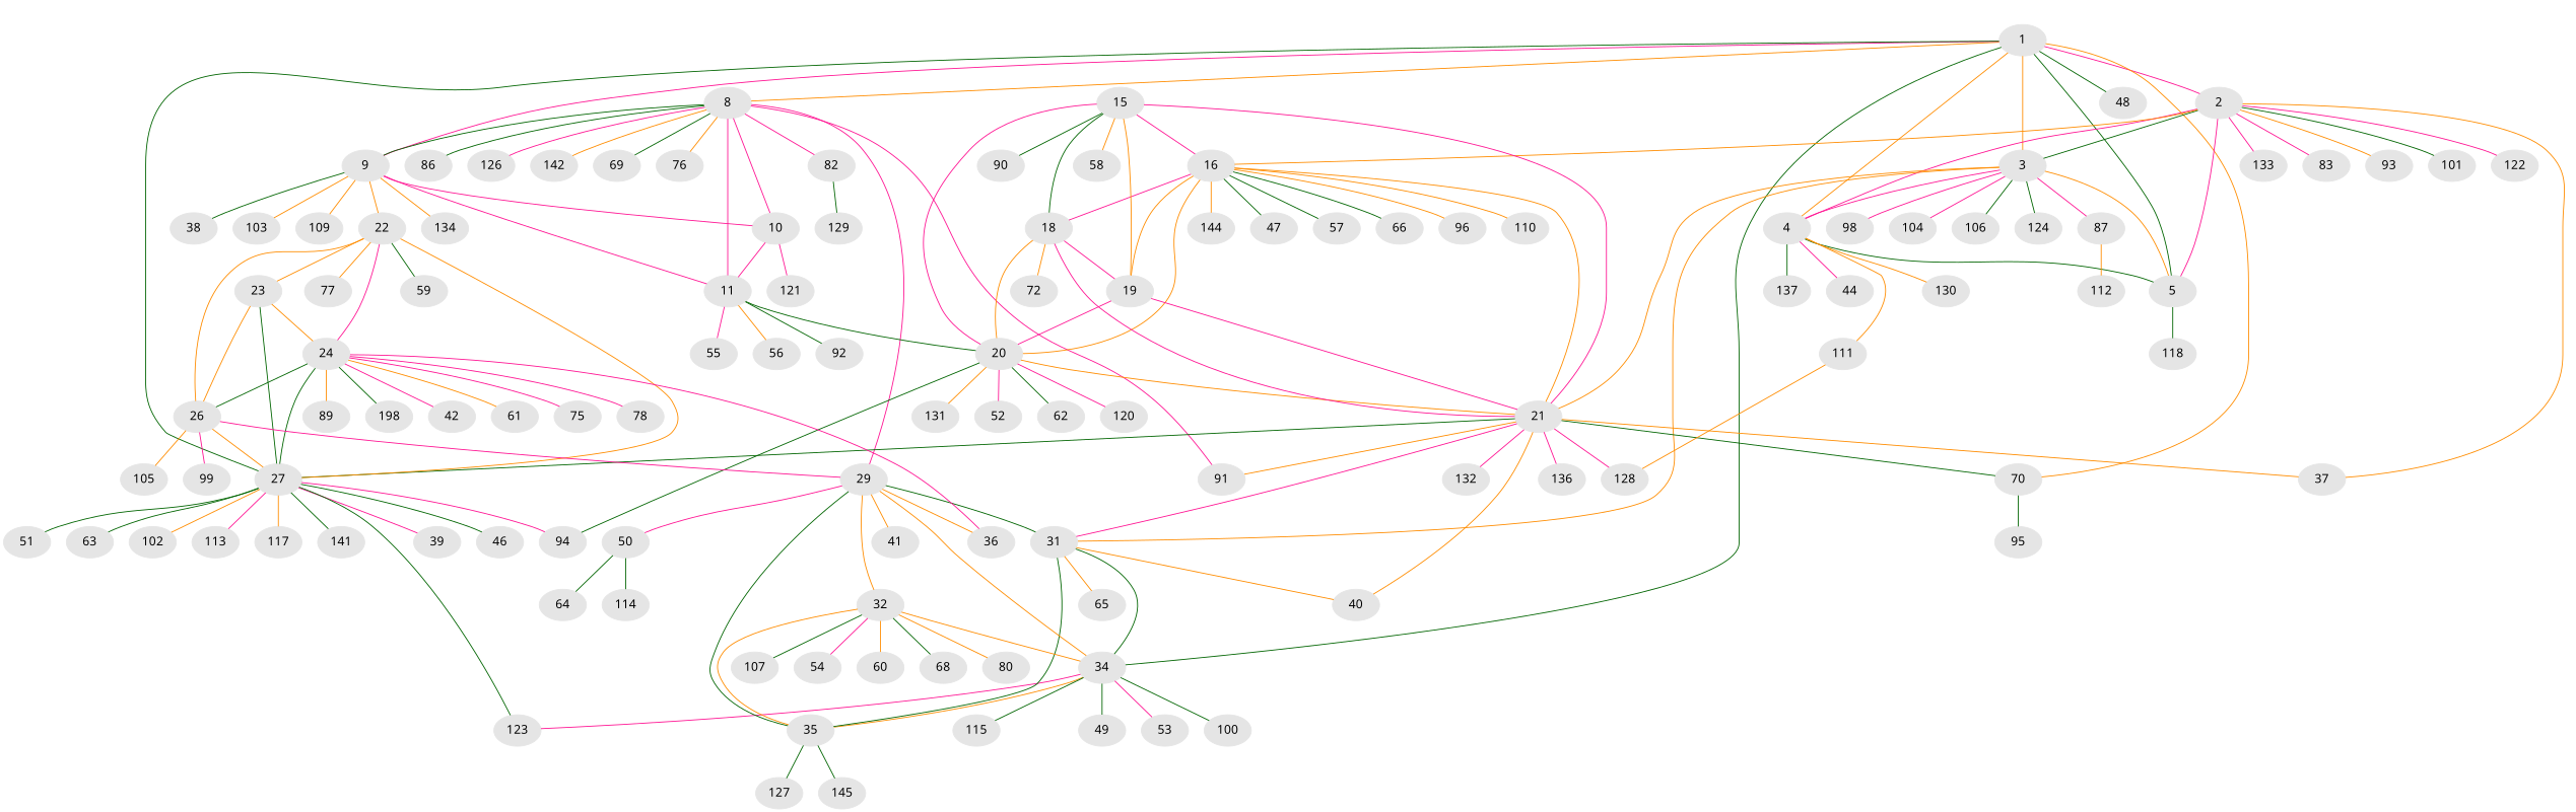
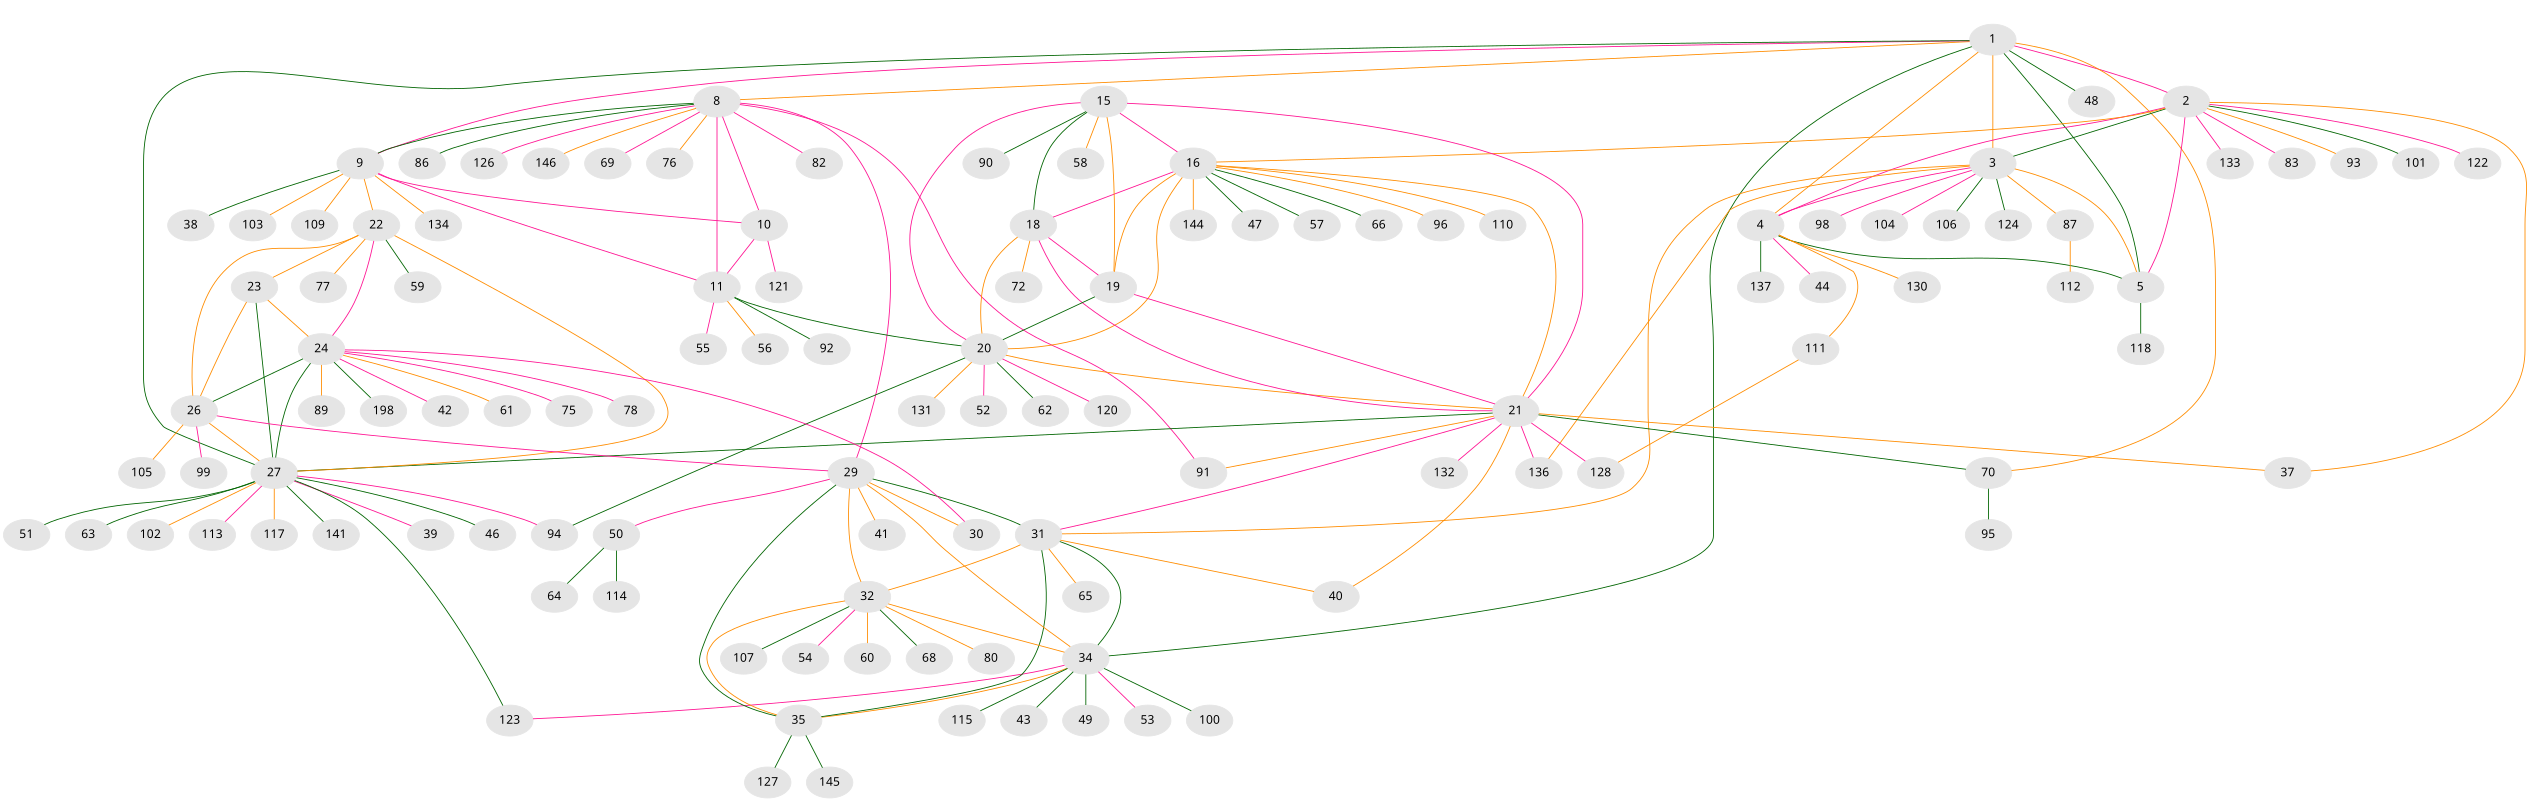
  graph {
    fontname="Noto Sans"
    node [color=gray90 fontname="Noto Sans" style=filled]
    edge [color=darkorange fontname="Noto Sans"]
    1 [super="+85"]
    2 [super="+7"]
    3 [super="+6"]
    4 [super="+73"]
    5 [super="+125"]
    8 [super="+13"]
    9 [super="+14"]
    27 [super="+28"]
    34 [super="+97"]
    48
    70
    16 [super="+17"]
    37
    83
    93
    101
    122
    133
    21 [super="+79"]
    31 [super="+33"]
    87
    98
    104
    106
    124
    44
    111
    130
    137
    118
    10 [super="+71"]
    11 [super="+12"]
    29 [super="+30"]
    69 [super="+119"]
    76
    82
    86
    91
    126
-   142
+   142 [label=146]
    22 [super="+88"]
    38
    103
    109
    134
    94
    39
    46
    51
    63
    102
    113
    117 [super="+139"]
    123
    141
    35
+   43
    49
    53
    100
    115
    95
    20 [super="+84"]
    18
    19
    47
    57
    66
    96
    110
    144
    40 [super="+135"]
    128
    132
    136
    32 [super="+45"]
    65
    112 [super="+140"]
    121
    55
    56
    92
-   36
+   36 [label=30]
    41
    50 [super="+116"]
-   129
    23 [super="+74"]
    24 [super="+25"]
    26 [super="+81"]
    59
    77
    52
    62
    120
    131
    15 [super="+143"]
    58 [super="+138"]
    90
    72
    42
    61
    75
    78
    89
    n105 [label=198]
    99
    105
    54
    60
    68
    80
    107
    127
    145
    64
    114
    1 -- 2 [color=deeppink weight=2]
    1 -- 3 [weight=2]
    1 -- 4
    1 -- 5 [color=darkgreen]
    1 -- 8
    1 -- 9 [color=deeppink]
    1 -- 27 [color=darkgreen]
    1 -- 34 [color=darkgreen]
    1 -- 48 [color=darkgreen]
    1 -- 70
    2 -- 3 [color=darkgreen weight=4]
    2 -- 4 [color=deeppink weight=2]
    2 -- 5 [color=deeppink weight=2]
    2 -- 16
    2 -- 37
    2 -- 83 [color=deeppink]
    2 -- 93
    2 -- 101 [color=darkgreen]
    2 -- 122 [color=deeppink]
    2 -- 133 [color=deeppink]
    3 -- 4 [color=deeppink weight=2]
    3 -- 5 [weight=2]
-   3 -- 21
+   3 -- 136
    3 -- 31
-   3 -- 87 [color=deeppink]
+   3 -- 87
    3 -- 98 [color=deeppink]
    3 -- 104 [color=deeppink]
    3 -- 106 [color=darkgreen]
    3 -- 124 [color=darkgreen]
    4 -- 5 [color=darkgreen]
    4 -- 44 [color=deeppink]
    4 -- 111
    4 -- 130
    4 -- 137 [color=darkgreen]
    5 -- 118 [color=darkgreen]
    8 -- 9 [color=darkgreen weight=4]
    8 -- 10 [color=deeppink weight=2]
    8 -- 11 [color=deeppink weight=4]
    8 -- 29 [color=deeppink]
-   8 -- 69 [color=darkgreen]
+   8 -- 69 [color=deeppink]
    8 -- 76
    8 -- 82 [color=deeppink]
    8 -- 86 [color=darkgreen]
    8 -- 91 [color=deeppink]
    8 -- 126 [color=deeppink]
    8 -- 142
    9 -- 10 [color=deeppink weight=2]
    9 -- 11 [color=deeppink weight=4]
    9 -- 22
    9 -- 38 [color=darkgreen]
    9 -- 103
    9 -- 109
    9 -- 134
    27 -- 94 [color=deeppink]
    27 -- 39 [color=deeppink]
    27 -- 46 [color=darkgreen]
    27 -- 51 [color=darkgreen]
    27 -- 63 [color=darkgreen]
    27 -- 102
    27 -- 113 [color=deeppink]
    27 -- 117
    27 -- 123 [color=darkgreen]
    27 -- 141 [color=darkgreen]
    34 -- 123 [color=deeppink]
    34 -- 35
+   34 -- 43 [color=darkgreen]
    34 -- 49 [color=darkgreen]
    34 -- 53 [color=deeppink]
    34 -- 100 [color=darkgreen]
    34 -- 115 [color=darkgreen]
    70 -- 95 [color=darkgreen]
    16 -- 21 [weight=2]
    16 -- 20 [weight=2]
    16 -- 18 [color=deeppink weight=2]
    16 -- 19 [weight=2]
    16 -- 47 [color=darkgreen]
    16 -- 57 [color=darkgreen]
    16 -- 66 [color=darkgreen]
    16 -- 96
    16 -- 110
    16 -- 144
    21 -- 27 [color=darkgreen]
    21 -- 70 [color=darkgreen]
    21 -- 37
    21 -- 31 [color=deeppink]
    21 -- 91
    21 -- 40
    21 -- 128 [color=deeppink]
    21 -- 132 [color=deeppink]
    21 -- 136 [color=deeppink]
    31 -- 34 [color=darkgreen weight=2]
    31 -- 35 [color=darkgreen weight=2]
    31 -- 40
+   31 -- 32 [weight=2]
    31 -- 65
    87 -- 112
    111 -- 128
    10 -- 11 [color=deeppink weight=2]
    10 -- 121 [color=deeppink]
    11 -- 20 [color=darkgreen]
    11 -- 55 [color=deeppink]
    11 -- 56
    11 -- 92 [color=darkgreen]
    29 -- 34 [weight=2]
    29 -- 31 [color=darkgreen weight=4]
    29 -- 35 [color=darkgreen weight=2]
    29 -- 32 [weight=2]
    29 -- 36
    29 -- 41
    29 -- 50 [color=deeppink]
-   82 -- 129 [color=darkgreen]
    22 -- 27 [weight=2]
    22 -- 23
    22 -- 24 [color=deeppink weight=2]
    22 -- 26
    22 -- 59 [color=darkgreen]
    22 -- 77
    35 -- 127 [color=darkgreen]
    35 -- 145 [color=darkgreen]
    20 -- 21
    20 -- 94 [color=darkgreen]
    20 -- 52 [color=deeppink]
    20 -- 62 [color=darkgreen]
    20 -- 120 [color=deeppink]
    20 -- 131
    18 -- 21 [color=deeppink]
    18 -- 20
    18 -- 19 [color=deeppink]
    18 -- 72
    19 -- 21 [color=deeppink]
-   19 -- 20 [color=deeppink]
+   19 -- 20 [color=darkgreen]
    32 -- 34
    32 -- 35
    32 -- 54 [color=deeppink]
    32 -- 60
    32 -- 68 [color=darkgreen]
    32 -- 80
    32 -- 107 [color=darkgreen]
    50 -- 64 [color=darkgreen]
    50 -- 114 [color=darkgreen]
    23 -- 27 [color=darkgreen weight=2]
    23 -- 24 [weight=2]
    23 -- 26
    24 -- 27 [color=darkgreen weight=4]
    24 -- 36 [color=deeppink]
    24 -- 26 [color=darkgreen weight=2]
    24 -- 42 [color=deeppink]
    24 -- 61
    24 -- 75 [color=deeppink]
    24 -- 78 [color=deeppink]
    24 -- 89
    24 -- n105 [color=darkgreen]
    26 -- 27 [weight=2]
    26 -- 29 [color=deeppink]
    26 -- 99 [color=deeppink]
    26 -- 105
    15 -- 16 [color=deeppink weight=2]
    15 -- 21 [color=deeppink]
    15 -- 20 [color=deeppink]
    15 -- 18 [color=darkgreen]
    15 -- 19
    15 -- 58
    15 -- 90 [color=darkgreen]
  }
